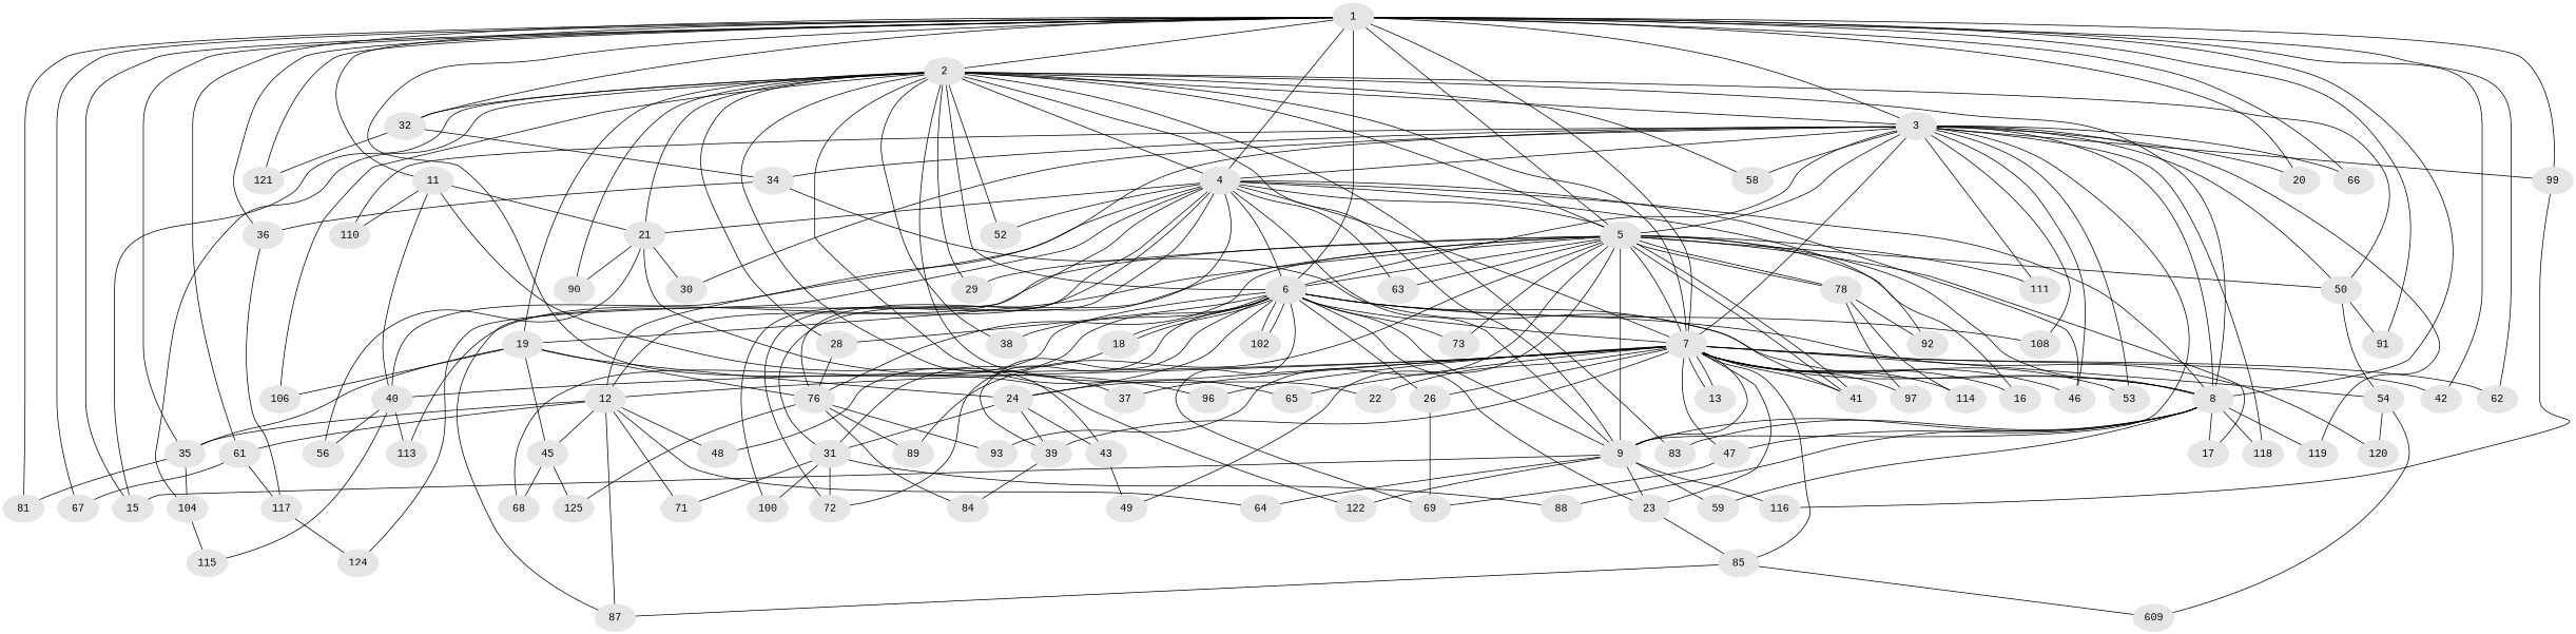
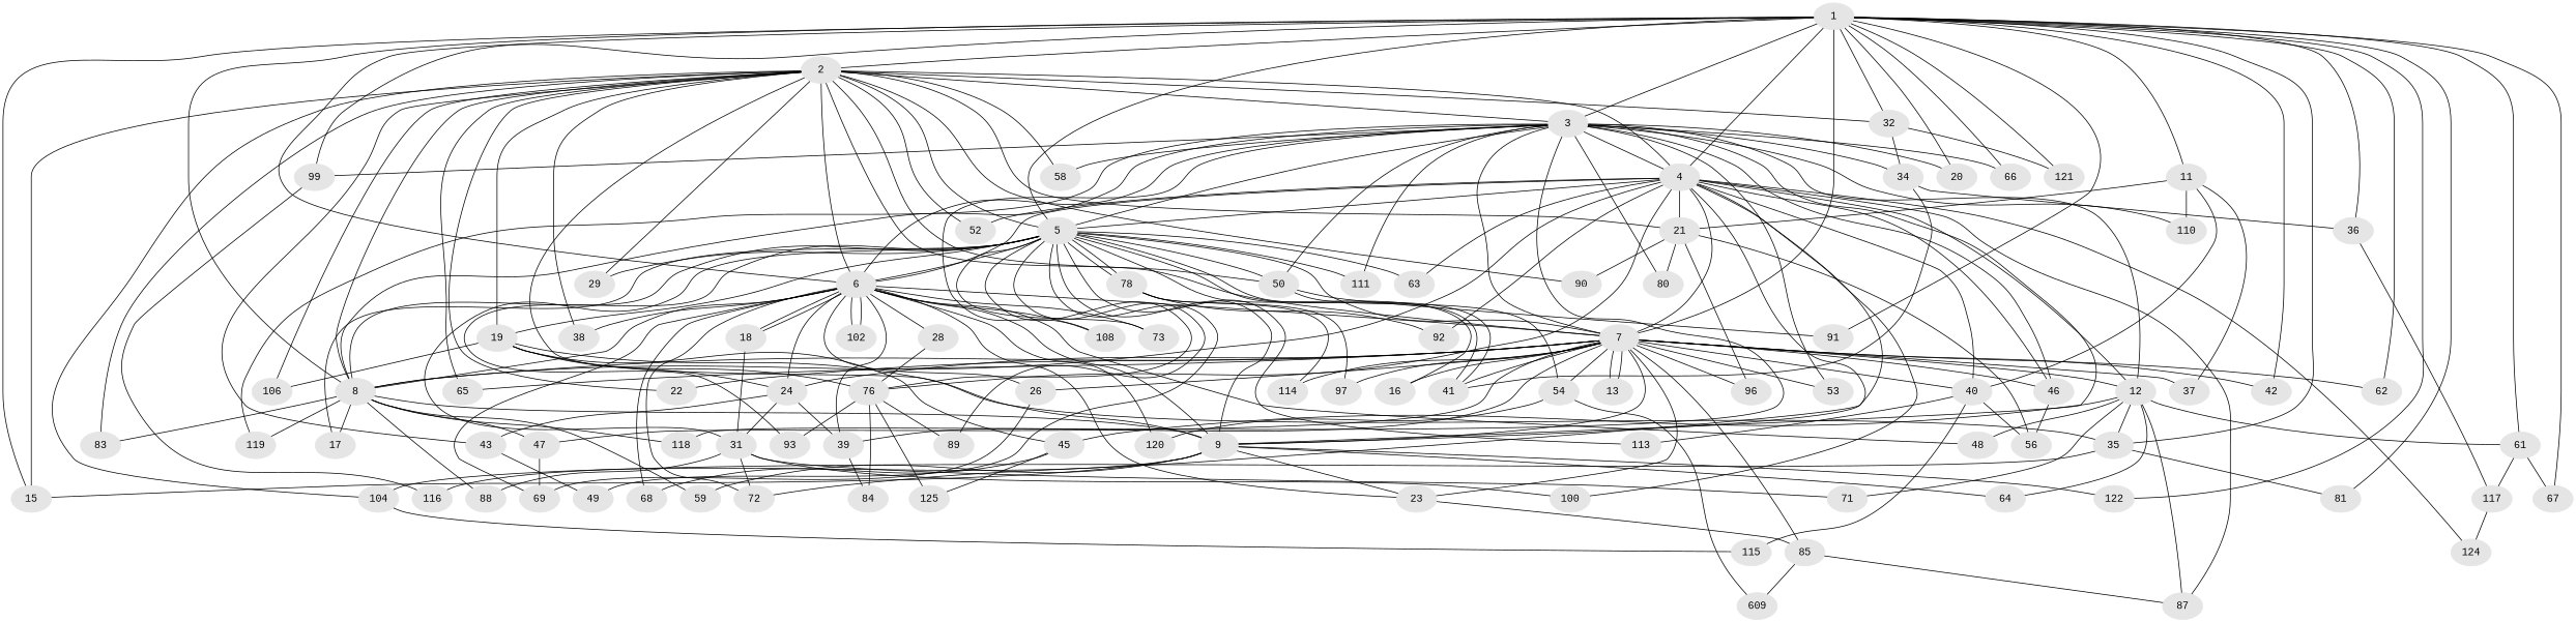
  graph {
    fontname="Liberation Mono"
    node [color=gray90 fontname="Liberation Mono" style=filled]
    edge [fontname="Liberation Mono"]
    1 [super="+10"]
    2 [super="+33"]
    3 [super="+79"]
    4 [super="+95"]
    5 [super="+98"]
    6 [super="+14"]
    7 [super="+105"]
    8 [super="+44"]
    11
    15
    20
    32
    35 [super="+55"]
    36
    42
    61
    62
    66
    67
    81
    91
    99
    121
    122
    9 [super="+27"]
    19 [super="+107"]
    21 [super="+94"]
    22
    28
    29
    38
    43
    50 [super="+51"]
    52
    58
    65
    83
    90
    104
    106
    12 [super="+57"]
    34 [super="+112"]
    46 [super="+82"]
    53
-   80 [label=30]
+   80
    n46 [label=111]
    108
    110
    118
    119
    40 [super="+86"]
    63
    72 [super="+74"]
    76 [super="+77"]
    87
    92
    100
    124
    16
    17
    31 [super="+60"]
    41 [super="+103"]
    49
    73
    78
    89
    93
    113
    18 [super="+25"]
    23 [super="+111"]
    24 [super="+30"]
    26
    39 [super="+75"]
    48
    68
    69 [super="+70"]
    102
    120
    13
    37
    47
    54
    85 [super="+126"]
    96
    97
    114
    59
    88
    64
    116
    117
    45
    56 [super="+123"]
    115
    71
    84
    125
    n98 [label=609]
    1 -- 2 [weight=2]
    1 -- 3 [weight=2]
    1 -- 4 [weight=2]
    1 -- 5 [weight=2]
    1 -- 6 [weight=3]
    1 -- 7 [weight=2]
    1 -- 8 [weight=2]
    1 -- 11
    1 -- 15
    1 -- 20
    1 -- 32
    1 -- 35
    1 -- 36
    1 -- 42
    1 -- 61
    1 -- 62
    1 -- 66
    1 -- 67
    1 -- 81
    1 -- 91
    1 -- 99
    1 -- 121
    1 -- 122
    2 -- 3
    2 -- 4
    2 -- 5
    2 -- 6
    2 -- 7
    2 -- 8
    2 -- 15
    2 -- 32
    2 -- 9
    2 -- 19
    2 -- 21
    2 -- 22
-   2 -- 28
    2 -- 29
    2 -- 38
    2 -- 43
    2 -- 50
    2 -- 52
    2 -- 58
    2 -- 65
    2 -- 83
    2 -- 90
    2 -- 104
    2 -- 106
    3 -- 4
    3 -- 5
    3 -- 6
    3 -- 7
    3 -- 8
    3 -- 20
    3 -- 66
    3 -- 99
    3 -- 9
    3 -- 50
    3 -- 58
    3 -- 12
    3 -- 34
    3 -- 46
    3 -- 53
    3 -- 80
    3 -- n46
    3 -- 108
    3 -- 110
    3 -- 118
    3 -- 119
    4 -- 5
    4 -- 6
    4 -- 7
    4 -- 8
    4 -- 9
    4 -- 21
    4 -- 52
    4 -- 12
    4 -- 46
    4 -- 40
    4 -- 63
    4 -- 72
    4 -- 76
    4 -- 87
    4 -- 92
    4 -- 100
    4 -- 124
    5 -- 6 [weight=2]
    5 -- 7 [weight=2]
    5 -- 8
    5 -- 9 [weight=2]
    5 -- 19
    5 -- 29
    5 -- 50
    5 -- n46
    5 -- 63
    5 -- 76
    5 -- 16
    5 -- 17
    5 -- 31
    5 -- 41
    5 -- 41
    5 -- 49
    5 -- 73
    5 -- 78
    5 -- 78
    5 -- 89
    5 -- 93
    5 -- 113
    6 -- 7
    6 -- 8
    6 -- 9
    6 -- 28
    6 -- 38
    6 -- 108
    6 -- 72
    6 -- 73
    6 -- 18 [weight=2]
    6 -- 18
    6 -- 23
    6 -- 24
    6 -- 26
    6 -- 39
    6 -- 48
    6 -- 68
    6 -- 69
    6 -- 102
    6 -- 102
    6 -- 120
    7 -- 8
    7 -- 42
    7 -- 62
    7 -- 9
    7 -- 22
    7 -- 65
    7 -- 12
    7 -- 46
    7 -- 53
    7 -- 40
    7 -- 16
    7 -- 41
    7 -- 23
    7 -- 24
    7 -- 26
    7 -- 39
    7 -- 13
    7 -- 13
    7 -- 37
    7 -- 47
    7 -- 54
    7 -- 85
    7 -- 96
    7 -- 97
    7 -- 114
    8 -- 9 [weight=2]
    8 -- 83
    8 -- 118
    8 -- 119
    8 -- 17
    8 -- 47
    8 -- 59
    8 -- 88
    11 -- 21
    11 -- 110
    11 -- 40
    11 -- 37
    32 -- 121
    32 -- 34
    35 -- 81
    35 -- 104
    36 -- 117
    61 -- 67
    61 -- 117
    99 -- 116
    9 -- 15
    9 -- 122
    9 -- 23
    9 -- 59
    9 -- 64
    9 -- 116
    19 -- 35
    19 -- 106
    19 -- 76
    19 -- 24
    19 -- 45
    21 -- 90
    21 -- 80
    21 -- 96
    21 -- 56
    28 -- 76
    43 -- 49
    50 -- 91
    50 -- 54
    104 -- 115
    12 -- 35
    12 -- 61
    12 -- 87
    12 -- 48
    12 -- 64
    12 -- 45
    12 -- 71
    34 -- 36
    34 -- 41
+   46 -- 56
    40 -- 113
    40 -- 56
    40 -- 115
    76 -- 89
    76 -- 93
    76 -- 84
    76 -- 125
    31 -- 72
    31 -- 100
    31 -- 88
    31 -- 71
    78 -- 92
    78 -- 97
    78 -- 114
    18 -- 31
    23 -- 85
    24 -- 43
    24 -- 31
    24 -- 39
    26 -- 69
    39 -- 84
    47 -- 69
    54 -- 120
    54 -- n98
    85 -- 87
    85 -- n98
    117 -- 124
    45 -- 68
    45 -- 125
  }
